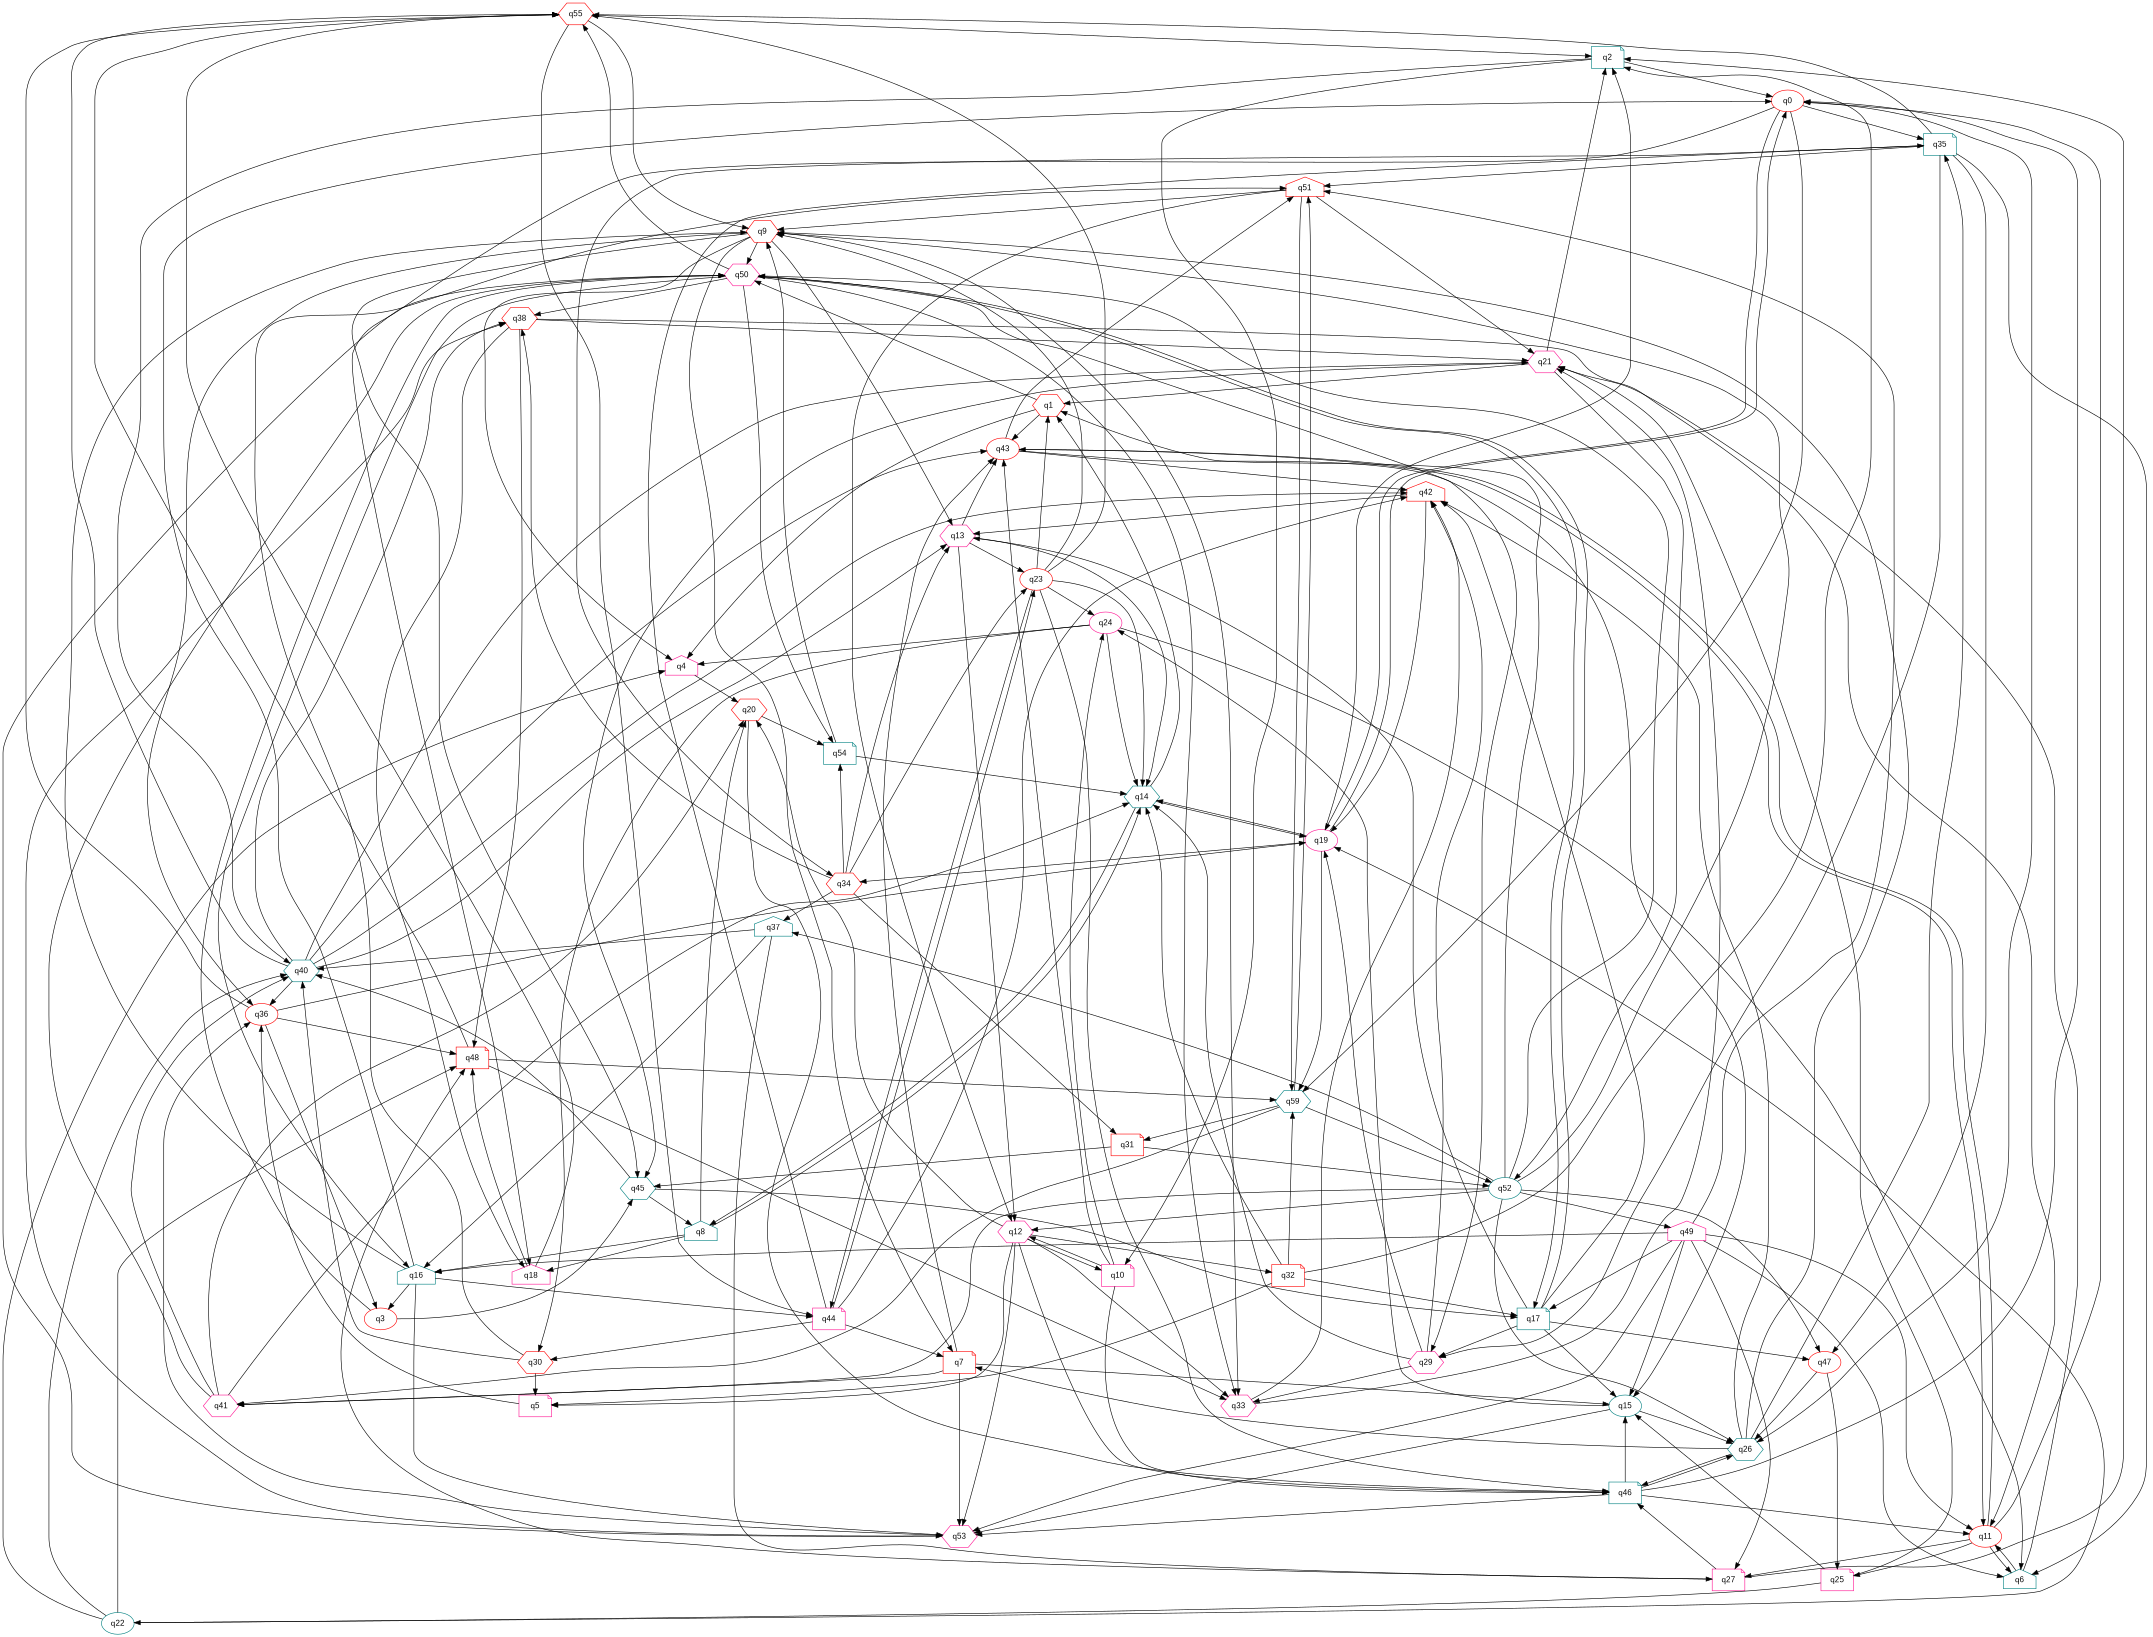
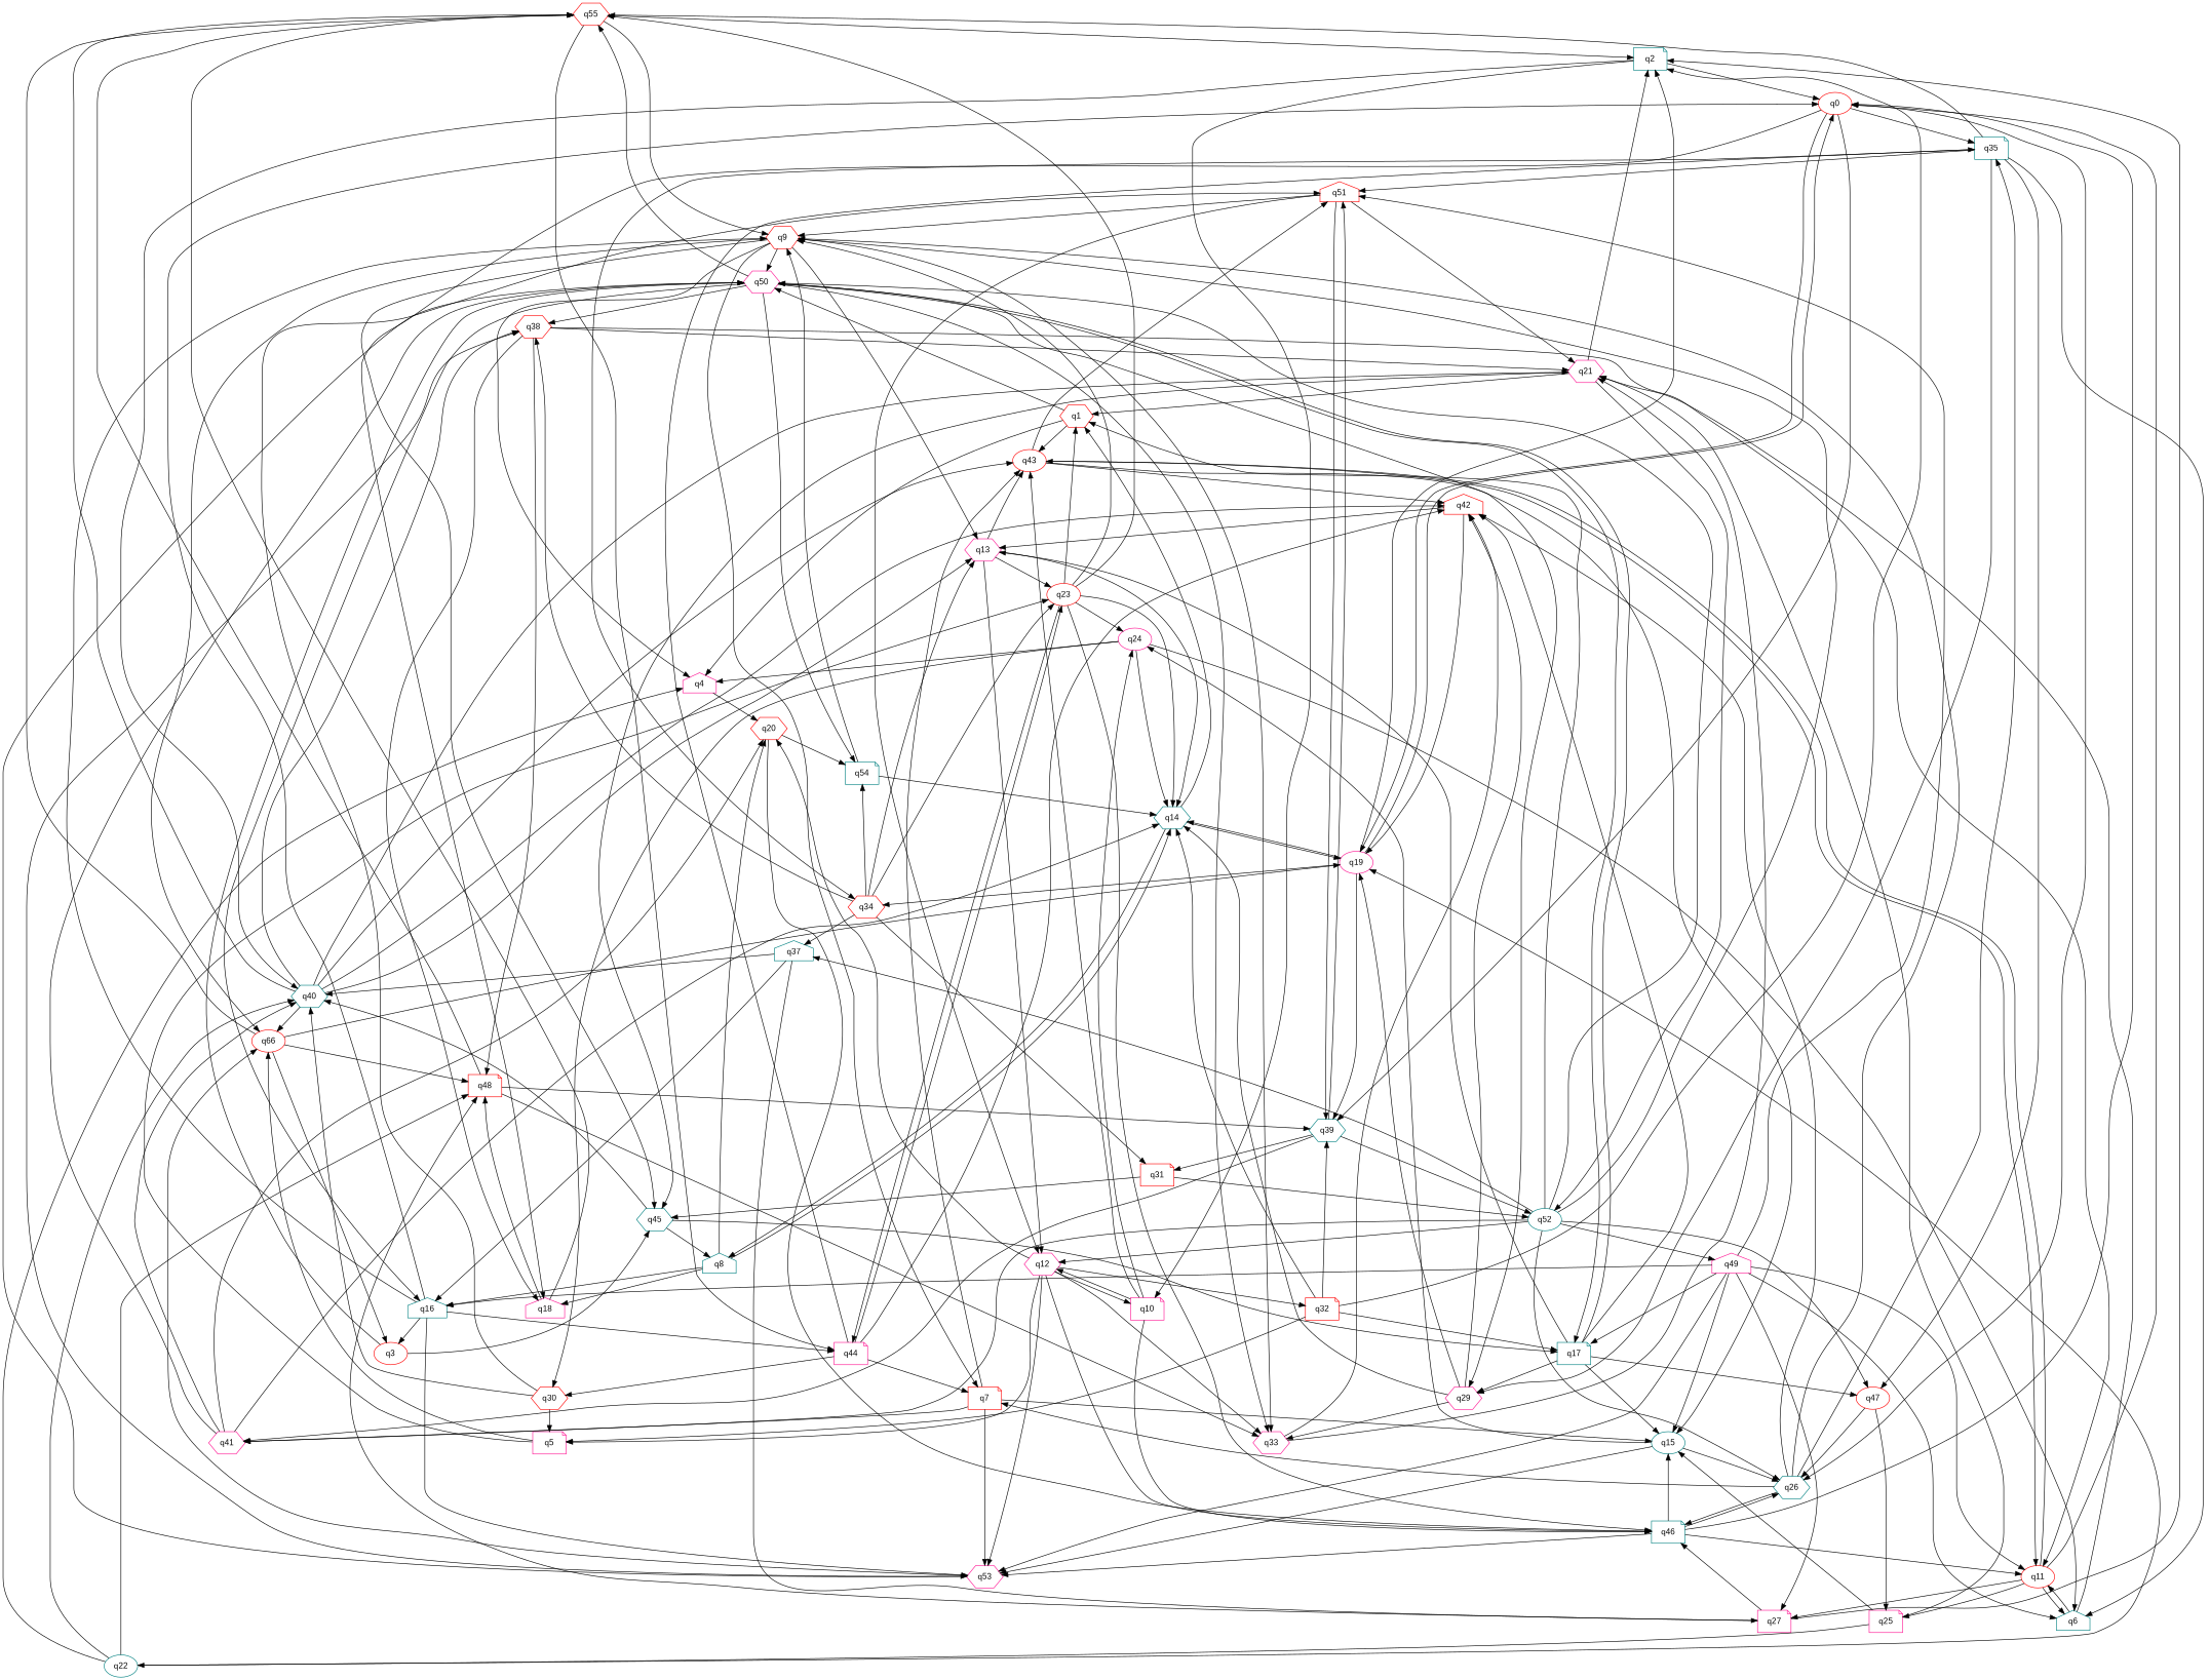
  digraph {
    fontname="Liberation Sans"
    node [color=red fontname="Liberation Sans" shape=hexagon]
    edge [fontname="Liberation Sans"]
    q55 [initial=1]
    q2 [color=teal shape=note]
    q9
    q44 [color=deeppink shape=note]
    q0 [shape=ellipse]
    q10 [color=deeppink shape=note]
    q40 [color=teal]
    q50 [color=deeppink final=1]
    q33 [color=deeppink]
    q7 [shape=note]
    q4 [color=deeppink shape=house]
-   q36 [shape=ellipse]
+   q36 [shape=ellipse label=q66]
    q13 [color=deeppink]
    q45 [color=teal]
    q35 [color=teal shape=note]
    q42 [shape=house]
    q23 [shape=ellipse]
    q30
    q53 [color=deeppink]
    q16 [color=teal shape=house]
    q17 [color=teal shape=note]
    q29 [color=deeppink]
    q54 [color=teal shape=note]
    q38
    q3 [shape=ellipse]
    q21 [color=deeppink]
    q47 [shape=ellipse]
    q15 [color=teal shape=ellipse]
    q19 [color=deeppink shape=ellipse]
    q14 [color=teal]
    q18 [color=deeppink shape=house]
    q48 [shape=note]
    q11 [shape=ellipse]
    q26 [color=teal]
-   q39 [color=teal label=q59]
+   q39 [color=teal]
    q34
    q46 [color=teal shape=note]
    q6 [color=teal shape=house]
    q51 [shape=house]
    q41 [color=deeppink]
    q52 [color=teal shape=ellipse]
    q31 [shape=note]
    q1
    q8 [color=teal shape=house]
    q37 [color=teal shape=house]
    q43 [shape=ellipse]
    q25 [color=deeppink shape=note]
    q12 [color=deeppink]
    q20
    q49 [color=deeppink shape=house]
    q27 [color=deeppink shape=note]
    q24 [color=deeppink shape=ellipse]
    q5 [color=deeppink shape=note]
    q32 [shape=note]
    q22 [color=teal shape=ellipse]
    q55 -> q2
    q55 -> q9
    q55 -> q44
    q2 -> q0
    q2 -> q10
    q2 -> q40
    q9 -> q50
    q9 -> q33
    q9 -> q7
    q9 -> q4
    q9 -> q36
    q9 -> q13
    q9 -> q45
    q44 -> q7
    q44 -> q35
    q44 -> q42
    q44 -> q23
    q44 -> q30
    q0 -> q35
    q0 -> q19
    q0 -> q18
    q0 -> q26
    q0 -> q39
    q10 -> q46
    q10 -> q43
    q10 -> q12
    q10 -> q24
    q40 -> q55
    q40 -> q36
    q40 -> q13
    q40 -> q42
    q40 -> q38
    q40 -> q21
    q40 -> q43
    q50 -> q55
    q50 -> q33
    q50 -> q53
    q50 -> q16
    q50 -> q17
    q50 -> q29
    q50 -> q54
    q50 -> q38
    q33 -> q42
    q33 -> q21
    q7 -> q53
    q7 -> q15
    q7 -> q41
    q7 -> q43
    q4 -> q20
    q36 -> q55
    q36 -> q3
    q36 -> q19
    q36 -> q48
    q13 -> q23
    q13 -> q14
    q13 -> q43
    q13 -> q12
    q45 -> q40
    q45 -> q17
    q45 -> q8
    q35 -> q55
    q35 -> q29
    q35 -> q47
    q35 -> q34
    q35 -> q6
    q35 -> q51
    q42 -> q13
    q42 -> q19
    q23 -> q55
    q23 -> q9
    q23 -> q44
    q23 -> q14
    q23 -> q46
    q23 -> q1
    q23 -> q24
    q30 -> q40
    q30 -> q51
    q30 -> q5
    q53 -> q36
    q53 -> q38
    q16 -> q9
    q16 -> q44
    q16 -> q0
    q16 -> q53
    q16 -> q3
    q17 -> q50
    q17 -> q13
    q17 -> q42
    q17 -> q29
    q17 -> q47
    q17 -> q15
    q29 -> q33
    q29 -> q42
    q29 -> q19
    q29 -> q14
    q54 -> q9
    q54 -> q14
    q38 -> q21
    q38 -> q18
    q38 -> q48
    q38 -> q11
    q3 -> q50
    q3 -> q45
    q21 -> q2
    q21 -> q45
    q21 -> q52
    q21 -> q1
    q47 -> q26
    q47 -> q25
    q15 -> q53
    q15 -> q26
    q15 -> q24
    q19 -> q2
    q19 -> q0
    q19 -> q14
    q19 -> q39
    q19 -> q34
    q14 -> q19
    q14 -> q1
    q14 -> q8
    q18 -> q55
    q18 -> q48
    q48 -> q55
    q48 -> q33
    q48 -> q39
    q11 -> q0
    q11 -> q6
    q11 -> q43
    q11 -> q25
    q11 -> q27
    q26 -> q9
    q26 -> q7
    q26 -> q35
    q26 -> q42
    q26 -> q46
    q39 -> q51
    q39 -> q41
    q39 -> q52
    q39 -> q31
    q34 -> q13
    q34 -> q23
    q34 -> q54
    q34 -> q38
    q34 -> q31
    q34 -> q37
    q46 -> q0
    q46 -> q53
    q46 -> q15
    q46 -> q11
    q46 -> q26
    q6 -> q21
    q6 -> q11
    q51 -> q9
    q51 -> q21
    q51 -> q39
    q51 -> q12
    q41 -> q40
    q41 -> q50
    q41 -> q14
    q41 -> q20
    q52 -> q9
    q52 -> q50
    q52 -> q47
    q52 -> q26
    q52 -> q41
    q52 -> q1
    q52 -> q37
    q52 -> q12
    q52 -> q49
    q31 -> q45
    q31 -> q52
    q1 -> q50
    q1 -> q4
    q1 -> q43
    q8 -> q16
    q8 -> q14
    q8 -> q18
    q8 -> q20
    q37 -> q40
    q37 -> q16
    q37 -> q27
    q43 -> q42
    q43 -> q15
    q43 -> q11
    q43 -> q51
    q25 -> q21
    q25 -> q15
    q25 -> q22
    q12 -> q10
    q12 -> q33
    q12 -> q53
    q12 -> q46
    q12 -> q20
    q12 -> q5
    q12 -> q32
    q20 -> q54
    q20 -> q46
    q49 -> q53
    q49 -> q16
    q49 -> q17
    q49 -> q15
    q49 -> q11
    q49 -> q6
    q49 -> q51
    q49 -> q27
    q27 -> q2
    q27 -> q48
    q27 -> q46
    q24 -> q4
    q24 -> q30
    q24 -> q14
    q24 -> q6
    q5 -> q36
+   q5 -> q23
    q32 -> q2
    q32 -> q17
    q32 -> q14
    q32 -> q39
    q32 -> q5
    q22 -> q40
    q22 -> q4
    q22 -> q19
    q22 -> q48
  }
